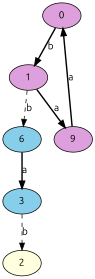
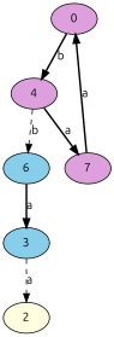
  strict digraph {
    fontname=Ubuntu
    node [fillcolor=plum fontname=Ubuntu style=filled]
    edge [fontname=Ubuntu style=bold]
    0
-   4 [label=1]
+   4
    6 [fillcolor=skyblue]
-   7 [label=9]
+   7
    3 [fillcolor=skyblue]
    2 [fillcolor=lightyellow]
    0 -> 4 [label=b]
    4 -> 6 [label=b style=dashed]
    4 -> 7 [label=a]
    6 -> 3 [label=a]
    7 -> 0 [label=a]
-   3 -> 2 [label=b style=dashed]
+   3 -> 2 [label=a style=dashed]
  }
